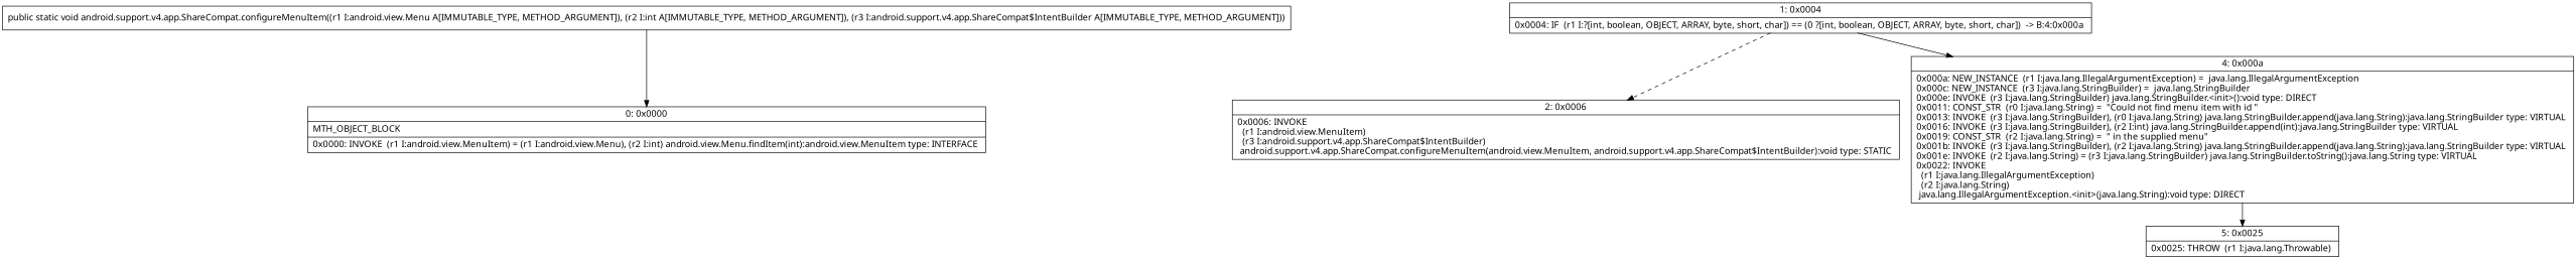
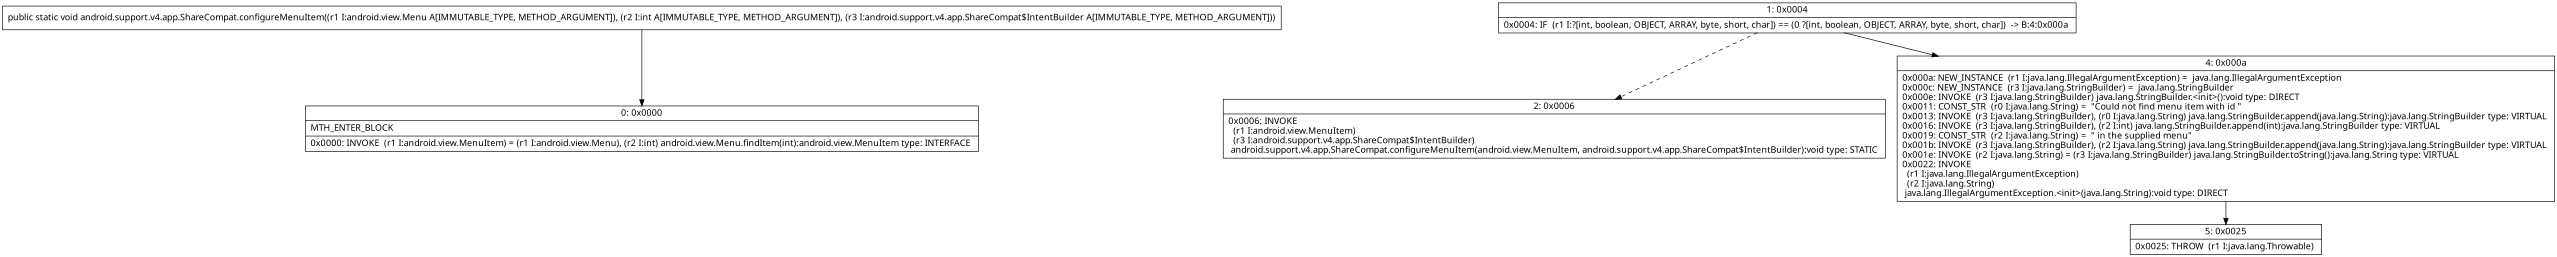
  digraph {
    fontname="Noto Sans"
    node [fontname="Noto Sans" shape=record]
    edge [fontname="Noto Sans"]
-   n1 [label="{0\:\ 0x0000|MTH_OBJECT_BLOCK\l|0x0000: INVOKE  (r1 I:android.view.MenuItem) = (r1 I:android.view.Menu), (r2 I:int) android.view.Menu.findItem(int):android.view.MenuItem type: INTERFACE \l}"]
+   n1 [label="{0\:\ 0x0000|MTH_ENTER_BLOCK\l|0x0000: INVOKE  (r1 I:android.view.MenuItem) = (r1 I:android.view.Menu), (r2 I:int) android.view.Menu.findItem(int):android.view.MenuItem type: INTERFACE \l}"]
    n2 [label="{1\:\ 0x0004|0x0004: IF  (r1 I:?[int, boolean, OBJECT, ARRAY, byte, short, char]) == (0 ?[int, boolean, OBJECT, ARRAY, byte, short, char])  \-\> B:4:0x000a \l}"]
    n3 [label="{2\:\ 0x0006|0x0006: INVOKE  \l  (r1 I:android.view.MenuItem)\l  (r3 I:android.support.v4.app.ShareCompat$IntentBuilder)\l android.support.v4.app.ShareCompat.configureMenuItem(android.view.MenuItem, android.support.v4.app.ShareCompat$IntentBuilder):void type: STATIC \l}"]
    n4 [label="{4\:\ 0x000a|0x000a: NEW_INSTANCE  (r1 I:java.lang.IllegalArgumentException) =  java.lang.IllegalArgumentException \l0x000c: NEW_INSTANCE  (r3 I:java.lang.StringBuilder) =  java.lang.StringBuilder \l0x000e: INVOKE  (r3 I:java.lang.StringBuilder) java.lang.StringBuilder.\<init\>():void type: DIRECT \l0x0011: CONST_STR  (r0 I:java.lang.String) =  \"Could not find menu item with id \" \l0x0013: INVOKE  (r3 I:java.lang.StringBuilder), (r0 I:java.lang.String) java.lang.StringBuilder.append(java.lang.String):java.lang.StringBuilder type: VIRTUAL \l0x0016: INVOKE  (r3 I:java.lang.StringBuilder), (r2 I:int) java.lang.StringBuilder.append(int):java.lang.StringBuilder type: VIRTUAL \l0x0019: CONST_STR  (r2 I:java.lang.String) =  \" in the supplied menu\" \l0x001b: INVOKE  (r3 I:java.lang.StringBuilder), (r2 I:java.lang.String) java.lang.StringBuilder.append(java.lang.String):java.lang.StringBuilder type: VIRTUAL \l0x001e: INVOKE  (r2 I:java.lang.String) = (r3 I:java.lang.StringBuilder) java.lang.StringBuilder.toString():java.lang.String type: VIRTUAL \l0x0022: INVOKE  \l  (r1 I:java.lang.IllegalArgumentException)\l  (r2 I:java.lang.String)\l java.lang.IllegalArgumentException.\<init\>(java.lang.String):void type: DIRECT \l}"]
    n5 [label="{5\:\ 0x0025|0x0025: THROW  (r1 I:java.lang.Throwable) \l}"]
    n6 [label="{public static void android.support.v4.app.ShareCompat.configureMenuItem((r1 I:android.view.Menu A[IMMUTABLE_TYPE, METHOD_ARGUMENT]), (r2 I:int A[IMMUTABLE_TYPE, METHOD_ARGUMENT]), (r3 I:android.support.v4.app.ShareCompat$IntentBuilder A[IMMUTABLE_TYPE, METHOD_ARGUMENT])) }"]
    n2 -> n3 [style=dashed]
    n2 -> n4
    n4 -> n5
    n6 -> n1
  }
